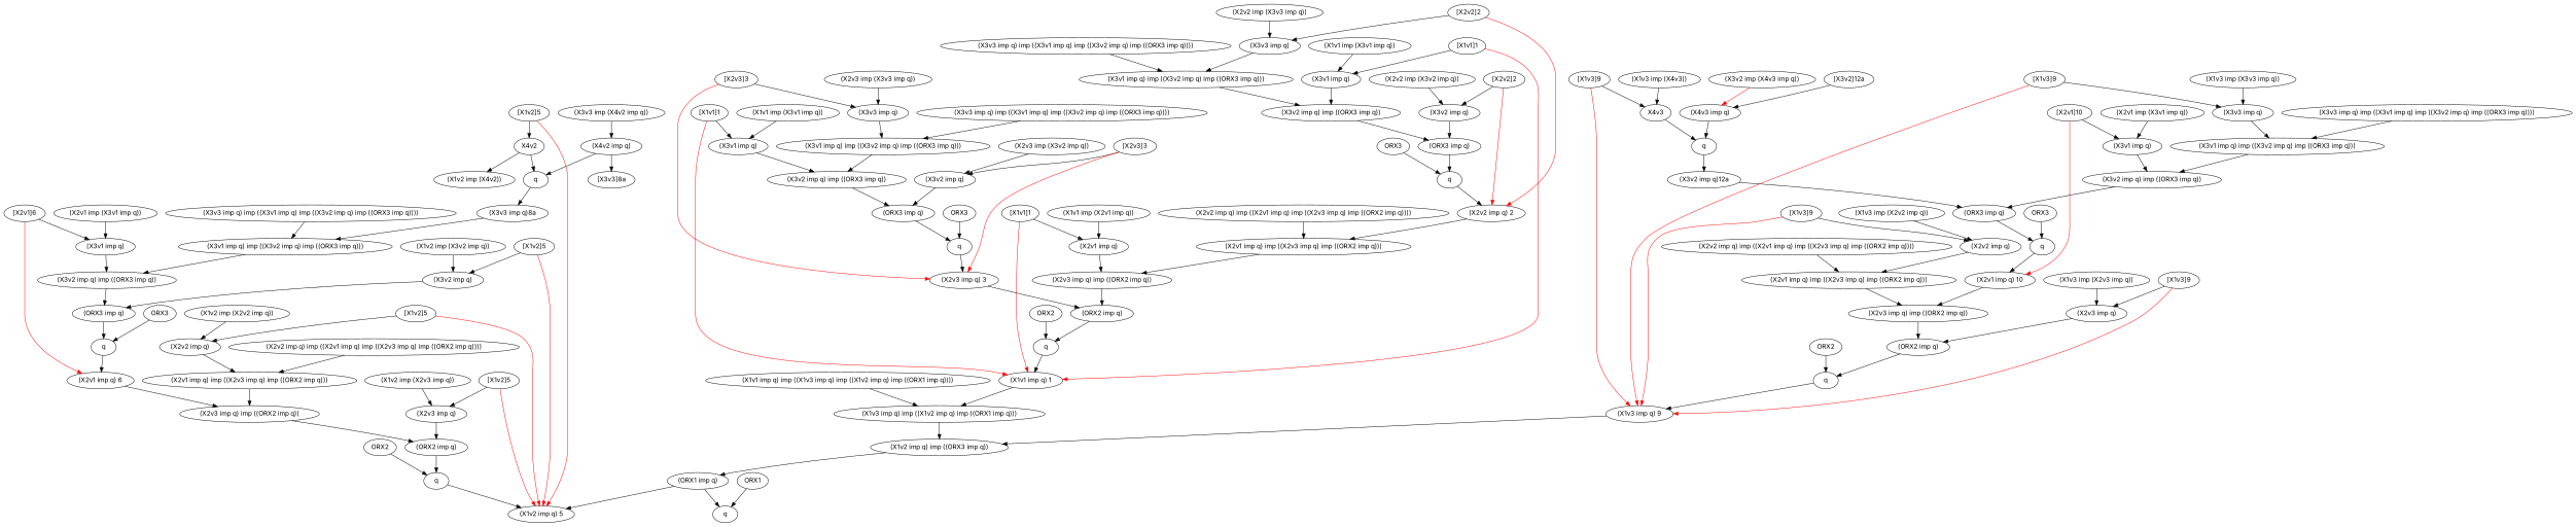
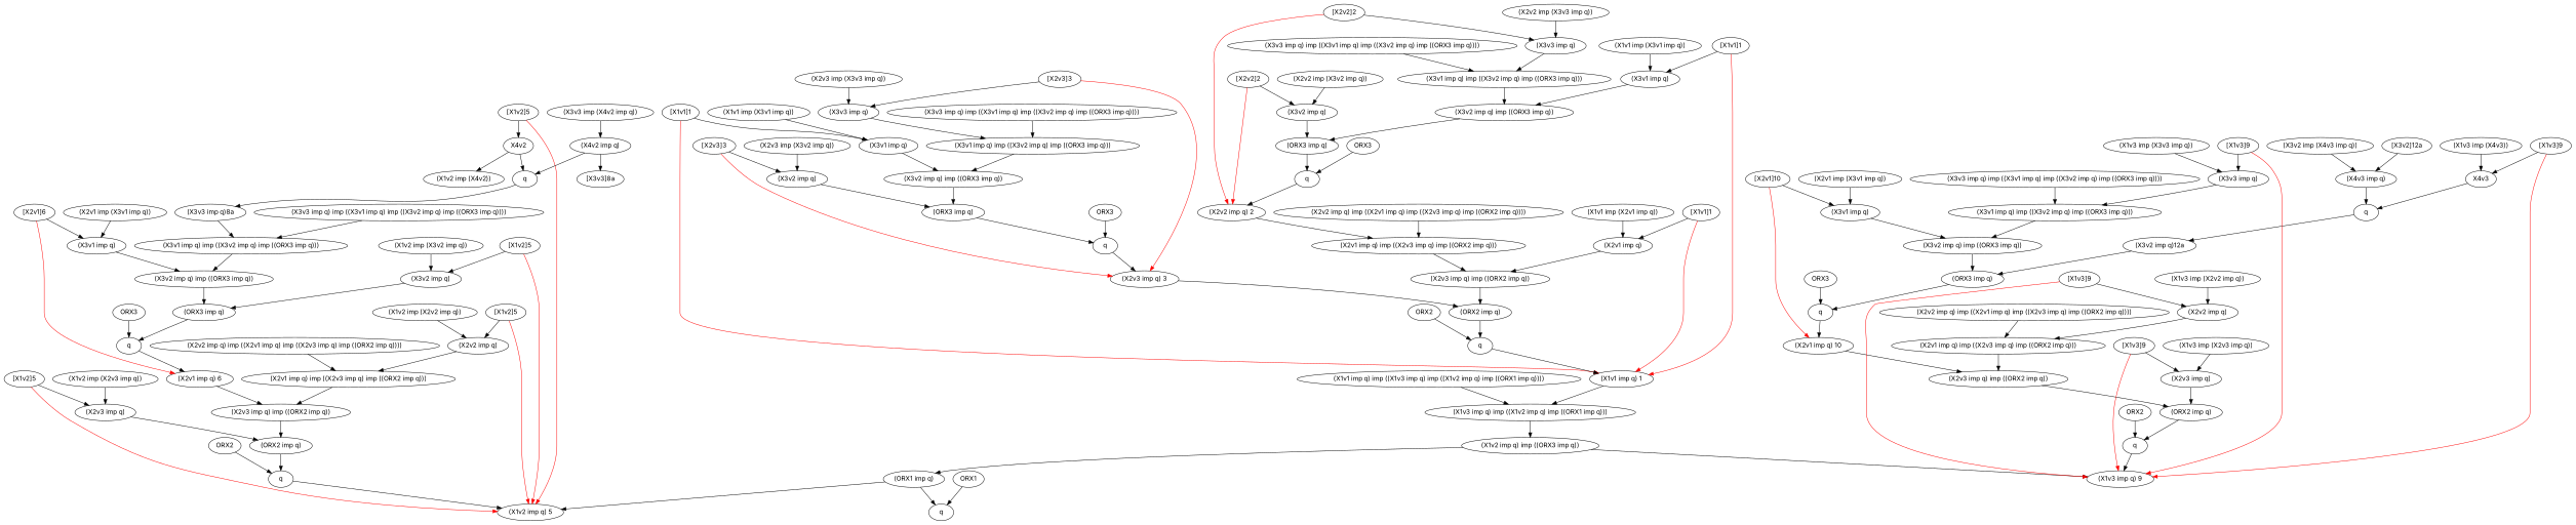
  digraph {
    fontname=Inter
    node [fontname=Inter]
    edge [fontname=Inter]
    n1 [label="[X1v1]1"]
    n2 [label="(X2v1 imp q)"]
    n3 [label="(X1v1 imp q) 1"]
    n4 [label="(X2v3 imp q) imp ((ORX2 imp q))"]
    n5 [label="(X1v3 imp q) imp ((X1v2 imp q) imp ((ORX1 imp q)))"]
    n6 [label="(X1v1 imp (X2v1 imp q))"]
    n7 [label="(ORX2 imp q)"]
    n8 [label="[X1v1]1"]
    n9 [label="(X3v1 imp q)"]
    n10 [label="(X3v2 imp q) imp ((ORX3 imp q))"]
    n11 [label="(X1v1 imp (X3v1 imp q))"]
    n12 [label="(ORX3 imp q)"]
    n13 [label="[X2v2]2"]
    n14 [label="(X3v2 imp q)"]
    n15 [label="(X2v2 imp q) 2"]
    n16 [label="(X2v1 imp q) imp ((X2v3 imp q) imp ((ORX2 imp q)))"]
    n17 [label="(X2v2 imp (X3v2 imp q))"]
    n18 [label=q]
    n19 [label="[X2v2]2"]
    n20 [label="(X3v3 imp q)"]
    n21 [label="(X3v1 imp q) imp ((X3v2 imp q) imp ((ORX3 imp q)))"]
    n22 [label="(X2v2 imp (X3v3 imp q))"]
    n23 [label="(X3v3 imp q) imp ((X3v1 imp q) imp ((X3v2 imp q) imp ((ORX3 imp q))))"]
    n24 [label=ORX3]
    n25 [label="[X1v1]1"]
    n26 [label="(X3v1 imp q)"]
    n27 [label="(X3v2 imp q) imp ((ORX3 imp q))"]
    n28 [label="(X1v1 imp (X3v1 imp q))"]
    n29 [label="(ORX3 imp q)"]
    n30 [label="[X2v3]3"]
    n31 [label="(X3v2 imp q)"]
    n32 [label="(X2v3 imp q) 3"]
    n33 [label="(X2v3 imp (X3v2 imp q))"]
    n34 [label=q]
    n35 [label="[X2v3]3"]
    n36 [label="(X3v3 imp q)"]
    n37 [label="(X3v1 imp q) imp ((X3v2 imp q) imp ((ORX3 imp q)))"]
    n38 [label="(X2v3 imp (X3v3 imp q))"]
    n39 [label="(X3v3 imp q) imp ((X3v1 imp q) imp ((X3v2 imp q) imp ((ORX3 imp q))))"]
    n40 [label=ORX3]
    n41 [label=q]
    n42 [label="(X2v2 imp q) imp ((X2v1 imp q) imp ((X2v3 imp q) imp ((ORX2 imp q))))"]
    n43 [label=ORX2]
    n44 [label="(X1v2 imp q) imp ((ORX3 imp q))"]
    n45 [label="[X2v1]6"]
    n46 [label="(X3v1 imp q)"]
    n47 [label="(X2v1 imp q) 6"]
    n48 [label="(X3v2 imp q) imp ((ORX3 imp q))"]
    n49 [label="(X2v3 imp q) imp ((ORX2 imp q))"]
    n50 [label="(X2v1 imp (X3v1 imp q))"]
    n51 [label="(ORX3 imp q)"]
    n52 [label="[X1v2]5"]
    n53 [label="(X3v2 imp q)"]
    n54 [label="(X1v2 imp q) 5"]
    n55 [label="(X1v2 imp (X3v2 imp q))"]
    n56 [label=q]
    n57 [label="[X1v2]5"]
    n58 [label=X4v2]
    n59 [label="(X1v2 imp (X4v2))"]
    n60 [label=q]
    n61 [label="(X3v3 imp q)8a"]
    n62 [label="(X3v1 imp q) imp ((X3v2 imp q) imp ((ORX3 imp q)))"]
    n63 [label="(X4v2 imp q)"]
    n64 [label="[X3v3]8a"]
    n65 [label="(X3v3 imp (X4v2 imp q))"]
    n66 [label="(X3v3 imp q) imp ((X3v1 imp q) imp ((X3v2 imp q) imp ((ORX3 imp q))))"]
    n67 [label=ORX3]
    n68 [label="(ORX2 imp q)"]
    n69 [label="[X1v2]5"]
    n70 [label="(X2v2 imp q)"]
    n71 [label="(X2v1 imp q) imp ((X2v3 imp q) imp ((ORX2 imp q)))"]
    n72 [label="(X1v2 imp (X2v2 imp q))"]
    n73 [label="[X1v2]5"]
    n74 [label="(X2v3 imp q)"]
    n75 [label="(X1v2 imp (X2v3 imp q))"]
    n76 [label=q]
    n77 [label="(X2v2 imp q) imp ((X2v1 imp q) imp ((X2v3 imp q) imp ((ORX2 imp q))))"]
    n78 [label=ORX2]
    n79 [label="(ORX1 imp q)"]
    n80 [label=q]
    n81 [label="[X2v1]10"]
    n82 [label="(X3v1 imp q)"]
    n83 [label="(X2v1 imp q) 10"]
    n84 [label="(X3v2 imp q) imp ((ORX3 imp q))"]
    n85 [label="(X2v3 imp q) imp ((ORX2 imp q))"]
    n86 [label="(X2v1 imp (X3v1 imp q))"]
    n87 [label="(ORX3 imp q)"]
    n88 [label="[X1v3]9"]
    n89 [label=X4v3]
    n90 [label="(X1v3 imp q) 9"]
    n91 [label=q]
    n92 [label="(X1v3 imp (X4v3))"]
    n93 [label="(X3v2 imp q)12a"]
    n94 [label=q]
    n95 [label="(X4v3 imp q)"]
    n96 [label="[X3v2]12a"]
    n97 [label="(X3v2 imp (X4v3 imp q))"]
    n98 [label="[X1v3]9"]
    n99 [label="(X3v3 imp q)"]
    n100 [label="(X3v1 imp q) imp ((X3v2 imp q) imp ((ORX3 imp q)))"]
    n101 [label="(X1v3 imp (X3v3 imp q))"]
    n102 [label="(X3v3 imp q) imp ((X3v1 imp q) imp ((X3v2 imp q) imp ((ORX3 imp q))))"]
    n103 [label=ORX3]
    n104 [label="(ORX2 imp q)"]
    n105 [label="[X1v3]9"]
    n106 [label="(X2v2 imp q)"]
    n107 [label="(X2v1 imp q) imp ((X2v3 imp q) imp ((ORX2 imp q)))"]
    n108 [label="(X1v3 imp (X2v2 imp q))"]
    n109 [label="[X1v3]9"]
    n110 [label="(X2v3 imp q)"]
    n111 [label="(X1v3 imp (X2v3 imp q))"]
    n112 [label=q]
    n113 [label="(X2v2 imp q) imp ((X2v1 imp q) imp ((X2v3 imp q) imp ((ORX2 imp q))))"]
    n114 [label=ORX2]
    n115 [label="(X1v1 imp q) imp ((X1v3 imp q) imp ((X1v2 imp q) imp ((ORX1 imp q))))"]
    n116 [label=ORX1]
    n1 -> n2
    n1 -> n3 [color=red]
    n2 -> n4
    n3 -> n5
    n4 -> n7
    n5 -> n44
    n6 -> n2
    n7 -> n41
    n8 -> n3 [color=red]
    n8 -> n9
    n9 -> n10
    n10 -> n12
    n11 -> n9
    n12 -> n18
    n13 -> n14
    n13 -> n15 [color=red]
    n14 -> n12
    n15 -> n16
    n16 -> n4
    n17 -> n14
    n18 -> n15
    n19 -> n15 [color=red]
    n19 -> n20
    n20 -> n21
    n21 -> n10
    n22 -> n20
    n23 -> n21
    n24 -> n18
    n25 -> n3 [color=red]
    n25 -> n26
    n26 -> n27
    n27 -> n29
    n28 -> n26
    n29 -> n34
    n30 -> n31
    n30 -> n32 [color=red]
    n31 -> n29
    n32 -> n7
    n33 -> n31
    n34 -> n32
    n35 -> n32 [color=red]
    n35 -> n36
    n36 -> n37
    n37 -> n27
    n38 -> n36
    n39 -> n37
    n40 -> n34
    n41 -> n3
    n42 -> n16
    n43 -> n41
    n44 -> n79
    n45 -> n46
    n45 -> n47 [color=red]
    n46 -> n48
    n47 -> n49
    n48 -> n51
    n49 -> n68
    n50 -> n46
    n51 -> n56
    n52 -> n53
    n52 -> n54 [color=red]
    n53 -> n51
    n55 -> n53
    n56 -> n47
    n57 -> n54 [color=red]
    n57 -> n58
    n58 -> n59
    n58 -> n60
    n60 -> n61
    n61 -> n62
    n62 -> n48
    n63 -> n60
    n63 -> n64
    n65 -> n63
    n66 -> n62
    n67 -> n56
    n68 -> n76
    n69 -> n54 [color=red]
    n69 -> n70
    n70 -> n71
    n71 -> n49
    n72 -> n70
    n73 -> n54 [color=red]
    n73 -> n74
    n74 -> n68
    n75 -> n74
    n76 -> n54
    n77 -> n71
    n78 -> n76
    n79 -> n54
    n79 -> n80
    n81 -> n82
    n81 -> n83 [color=red]
    n82 -> n84
    n83 -> n85
    n84 -> n87
    n85 -> n104
    n86 -> n82
    n87 -> n94
    n88 -> n89
    n88 -> n90 [color=red]
    n89 -> n91
-   n90 -> n44
+   n44 -> n90
    n91 -> n93
    n92 -> n89
    n93 -> n87
    n94 -> n83
    n95 -> n91
    n96 -> n95
-   n97 -> n95 [color=red]
+   n97 -> n95
    n98 -> n90 [color=red]
    n98 -> n99
    n99 -> n100
    n100 -> n84
    n101 -> n99
    n102 -> n100
    n103 -> n94
    n104 -> n112
    n105 -> n90 [color=red]
    n105 -> n106
    n106 -> n107
    n107 -> n85
    n108 -> n106
    n109 -> n90 [color=red]
    n109 -> n110
    n110 -> n104
    n111 -> n110
    n112 -> n90
    n113 -> n107
    n114 -> n112
    n115 -> n5
    n116 -> n80
  }
